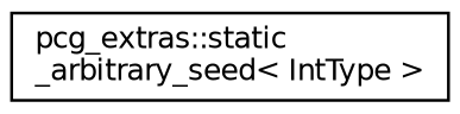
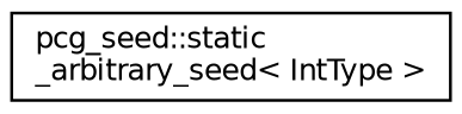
  digraph {
    rankdir=LR
-   n1 [color=black fillcolor=white fontname=Helvetica fontsize=10 height=0.2 label="pcg_extras::static\l_arbitrary_seed\< IntType \>" shape=record style=filled width=0.4]
+   n1 [color=black fillcolor=white fontname=Helvetica fontsize=10 height=0.2 label="pcg_seed::static\l_arbitrary_seed\< IntType \>" shape=record style=filled width=0.4]
  }
